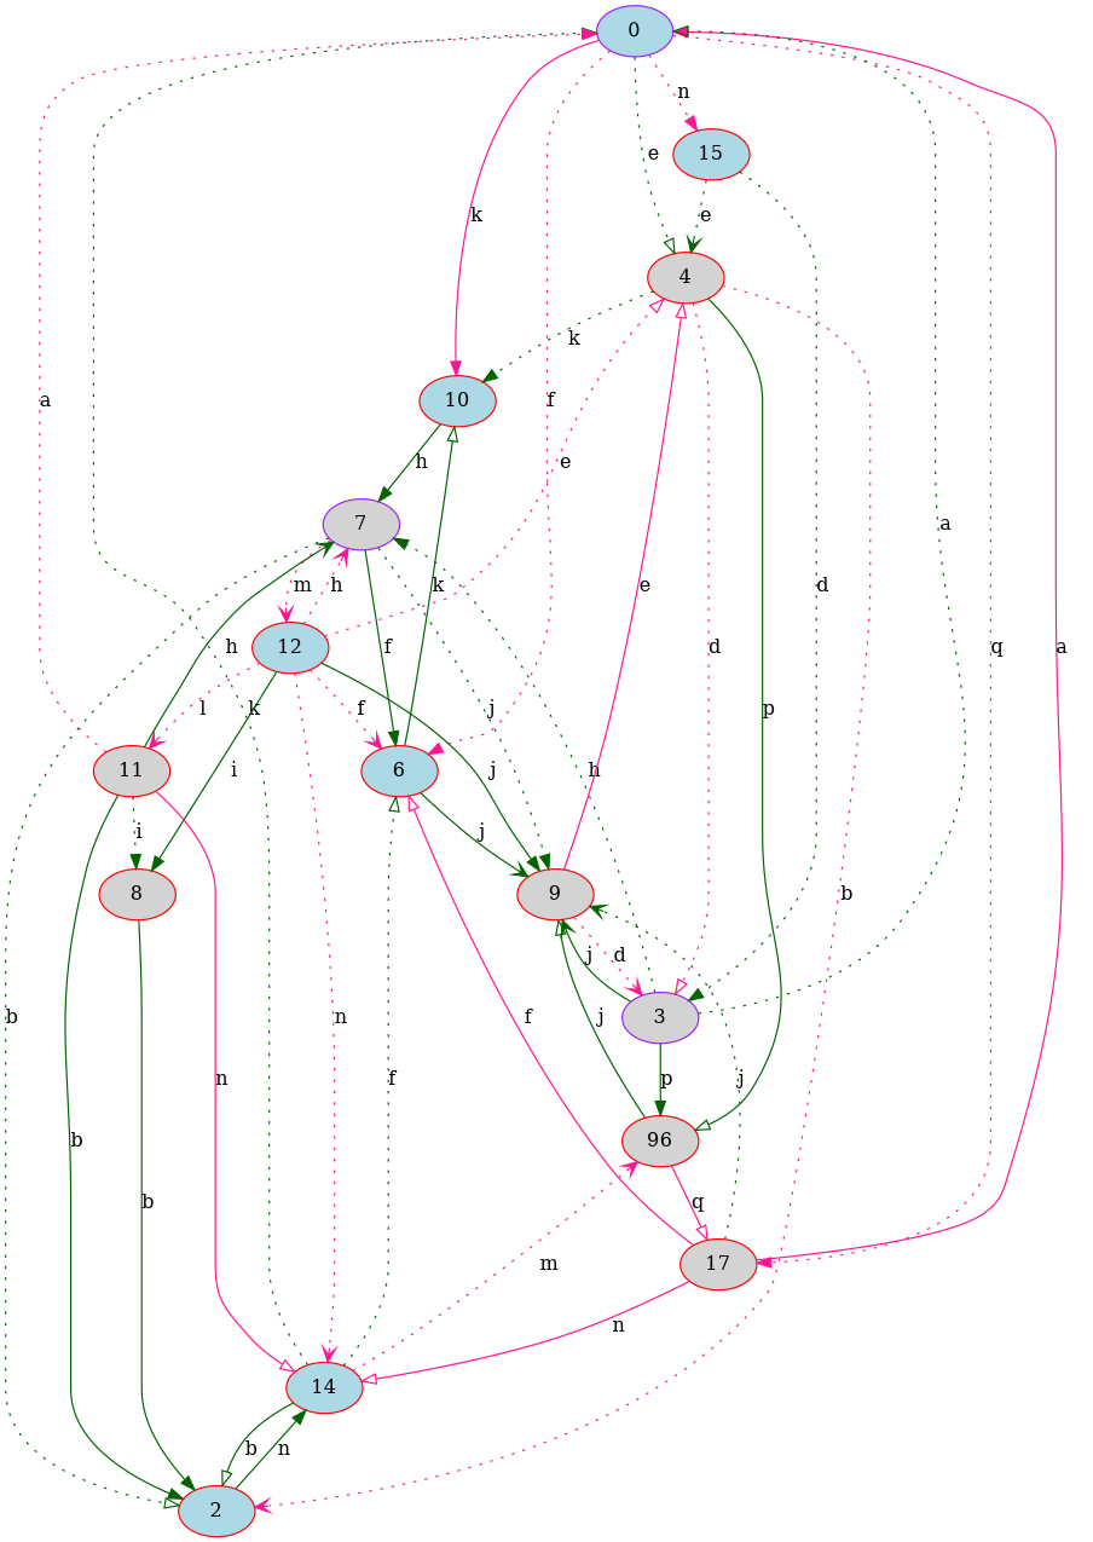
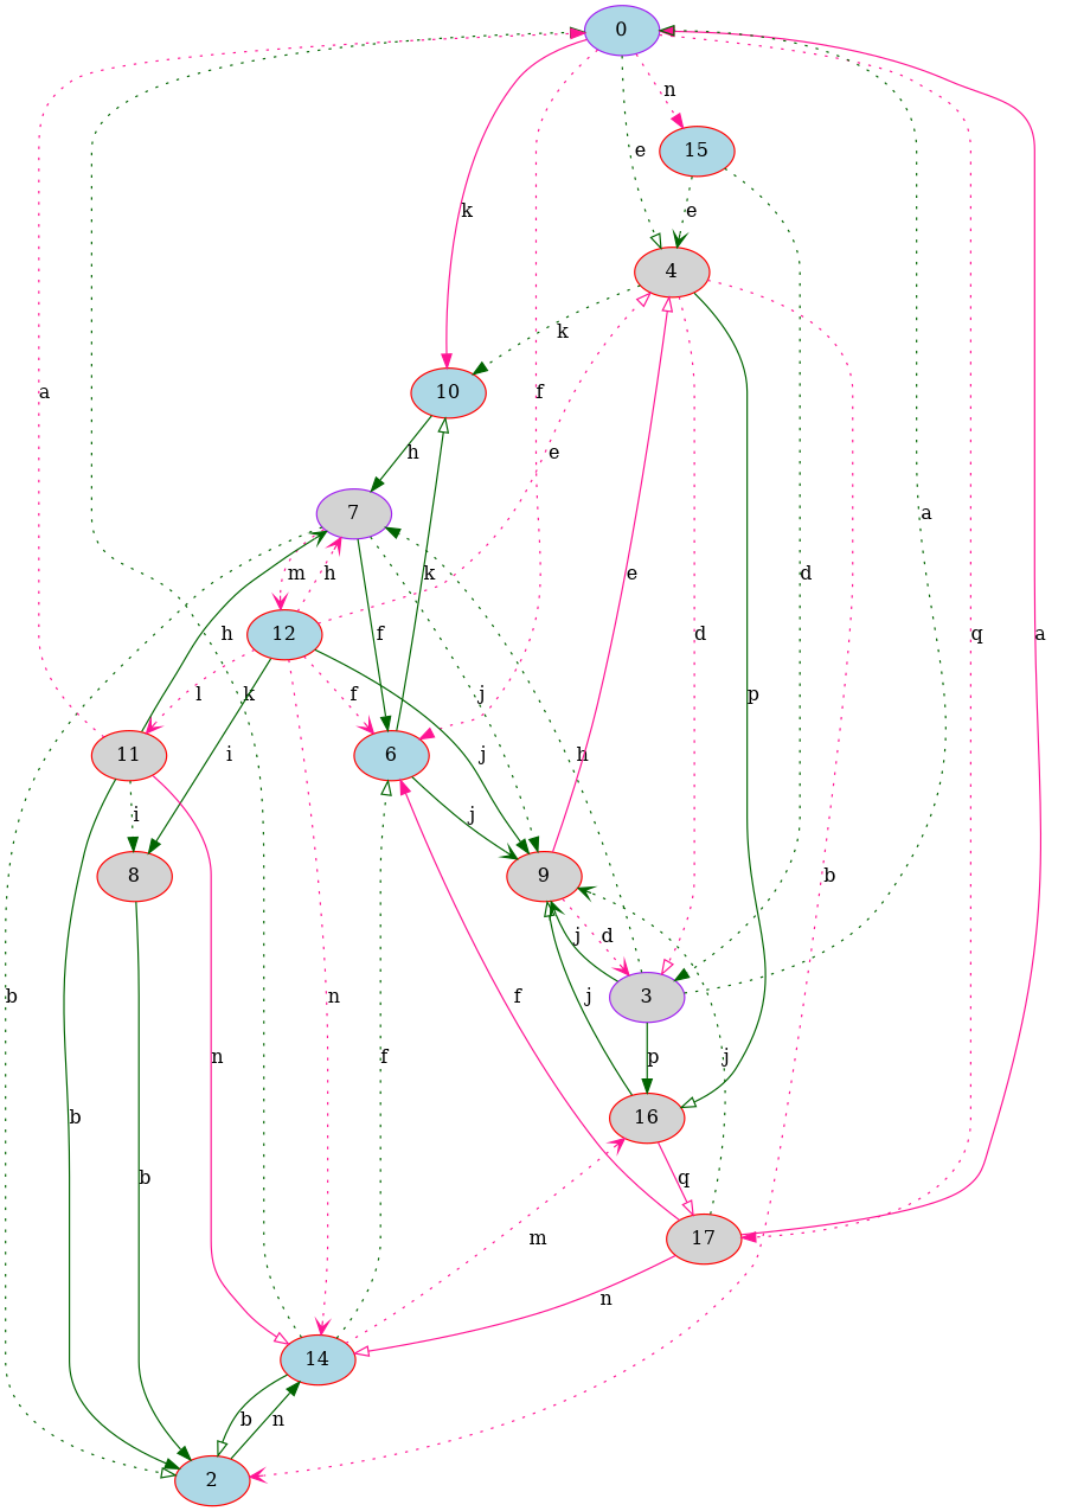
  strict digraph {
    node [color=red fillcolor=lightgrey style=filled]
    edge [arrowhead=normal color=darkgreen style=dotted]
    0 [color=purple fillcolor=lightblue]
    4
    6 [fillcolor=lightblue]
    10 [fillcolor=lightblue]
    n5 [fillcolor=lightblue label=15]
    17
    2 [fillcolor=lightblue]
    3 [color=purple]
-   16 [label=96]
+   16
    9
    7 [color=purple]
    14 [fillcolor=lightblue]
    12 [fillcolor=lightblue]
    8
    11
    0 -> 4 [arrowhead=onormal label=e]
    0 -> 6 [color=deeppink label=f]
    0 -> 10 [color=deeppink label=k style=solid]
    0 -> n5 [color=deeppink label=n]
    0 -> 17 [color=deeppink label=q]
    4 -> 10 [label=k]
    4 -> 2 [arrowhead=vee color=deeppink label=b]
    4 -> 3 [arrowhead=onormal color=deeppink label=d]
    4 -> 16 [arrowhead=onormal label=p style=solid]
    6 -> 10 [arrowhead=onormal label=k style=solid]
    6 -> 9 [arrowhead=vee label=j style=solid]
    10 -> 7 [label=h style=solid]
    n5 -> 4 [arrowhead=vee label=e]
    n5 -> 3 [label=d]
    17 -> 0 [color=deeppink label=a style=solid]
-   17 -> 6 [arrowhead=onormal color=deeppink label=f style=solid]
+   17 -> 6 [color=deeppink label=f style=solid]
    17 -> 9 [arrowhead=vee label=j]
    17 -> 14 [arrowhead=onormal color=deeppink label=n style=solid]
    2 -> 14 [label=n style=solid]
    3 -> 0 [arrowhead=onormal label=a]
    3 -> 16 [label=p style=solid]
    3 -> 9 [arrowhead=vee label=j style=solid]
    3 -> 7 [label=h]
    16 -> 17 [arrowhead=onormal color=deeppink label=q style=solid]
    16 -> 9 [arrowhead=onormal label=j style=solid]
    9 -> 4 [arrowhead=onormal color=deeppink label=e style=solid]
    9 -> 3 [arrowhead=vee color=deeppink label=d]
    7 -> 6 [label=f style=solid]
    7 -> 2 [arrowhead=onormal label=b]
    7 -> 9 [label=j]
    7 -> 12 [arrowhead=vee color=deeppink label=m]
    14 -> 0 [arrowhead=onormal label=k]
    14 -> 6 [arrowhead=onormal label=f]
    14 -> 2 [arrowhead=onormal label=b style=solid]
    14 -> 16 [arrowhead=vee color=deeppink label=m]
    12 -> 4 [arrowhead=onormal color=deeppink label=e]
    12 -> 6 [arrowhead=vee color=deeppink label=f]
    12 -> 9 [label=j style=solid]
    12 -> 7 [arrowhead=vee color=deeppink label=h]
    12 -> 14 [arrowhead=vee color=deeppink label=n]
    12 -> 8 [label=i style=solid]
    12 -> 11 [arrowhead=vee color=deeppink label=l]
    8 -> 2 [label=b style=solid]
    11 -> 0 [color=deeppink label=a]
    11 -> 2 [label=b style=solid]
    11 -> 7 [arrowhead=vee label=h style=solid]
    11 -> 14 [arrowhead=onormal color=deeppink label=n style=solid]
    11 -> 8 [label=i]
  }
